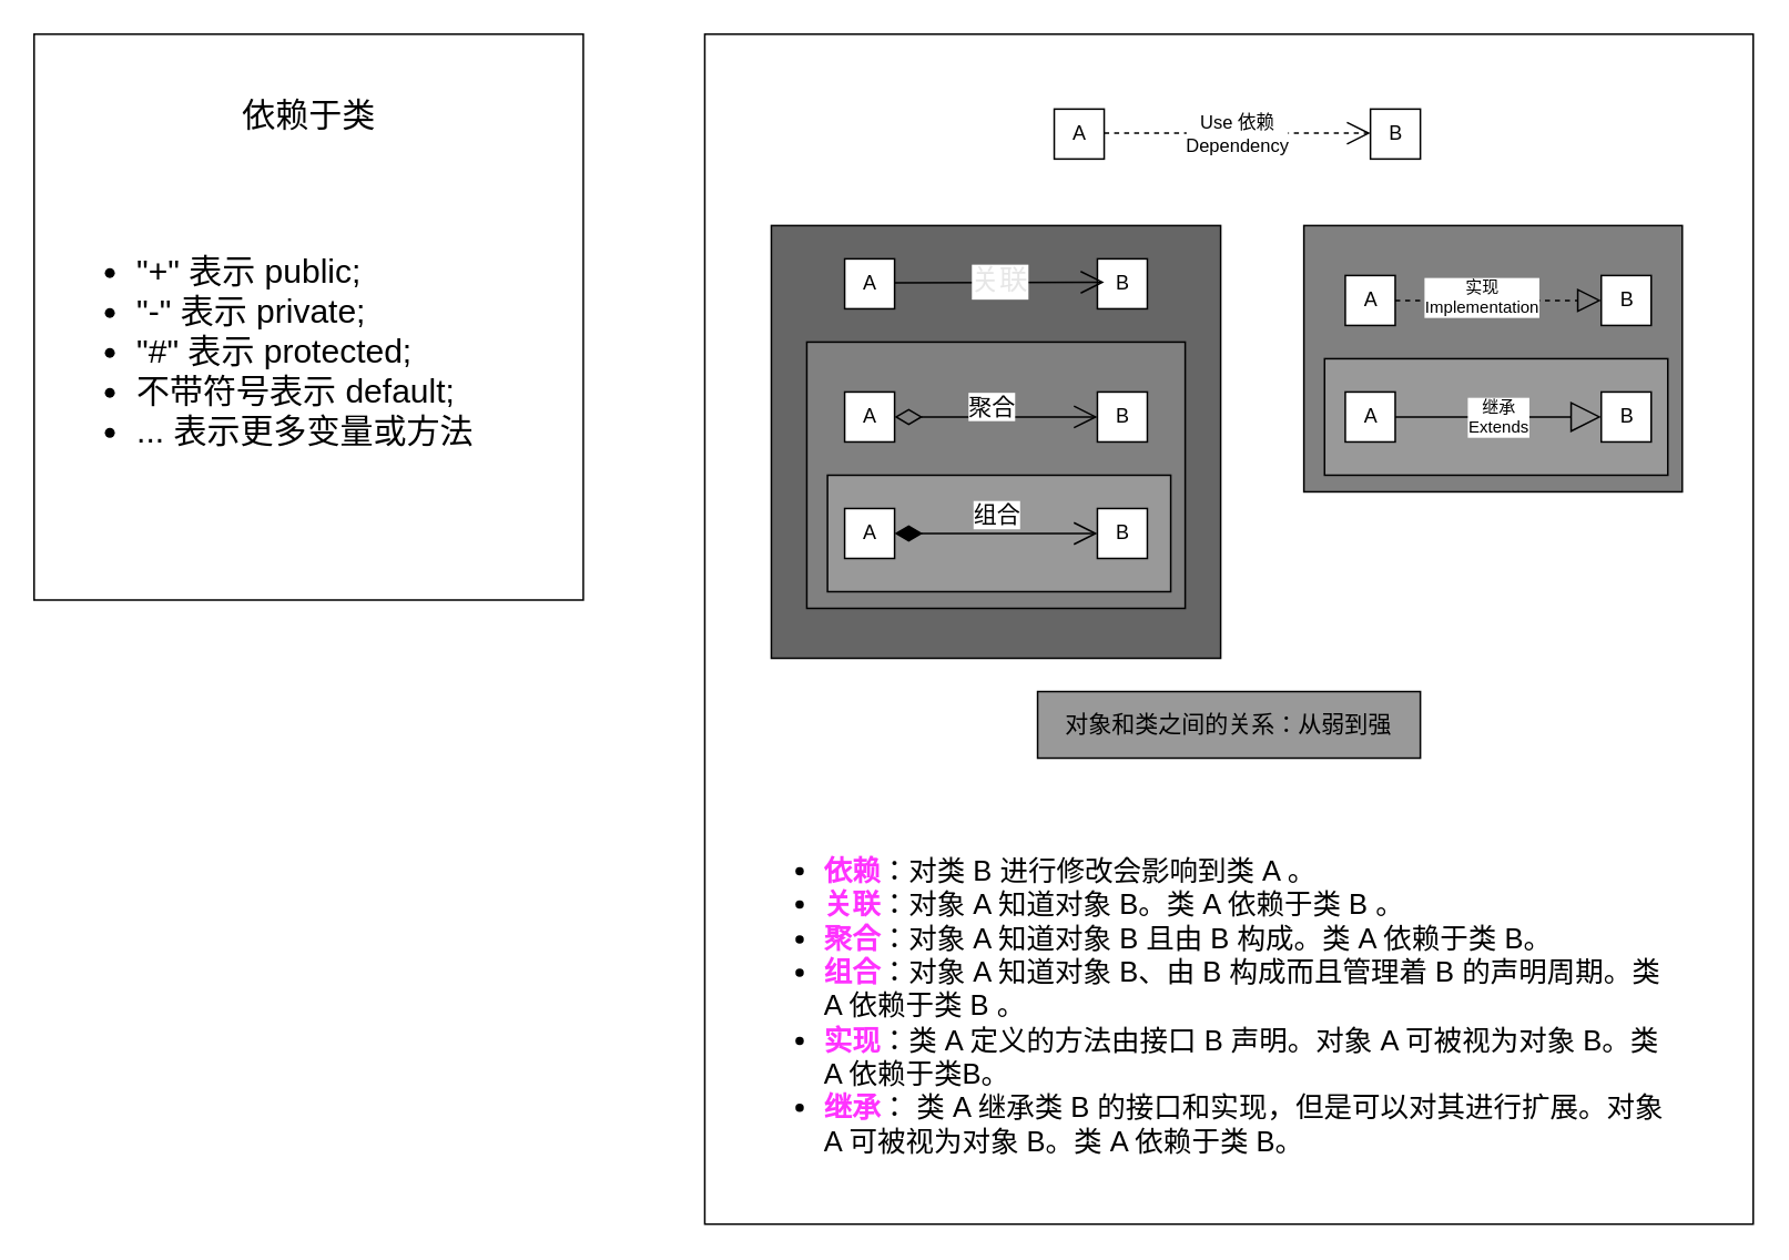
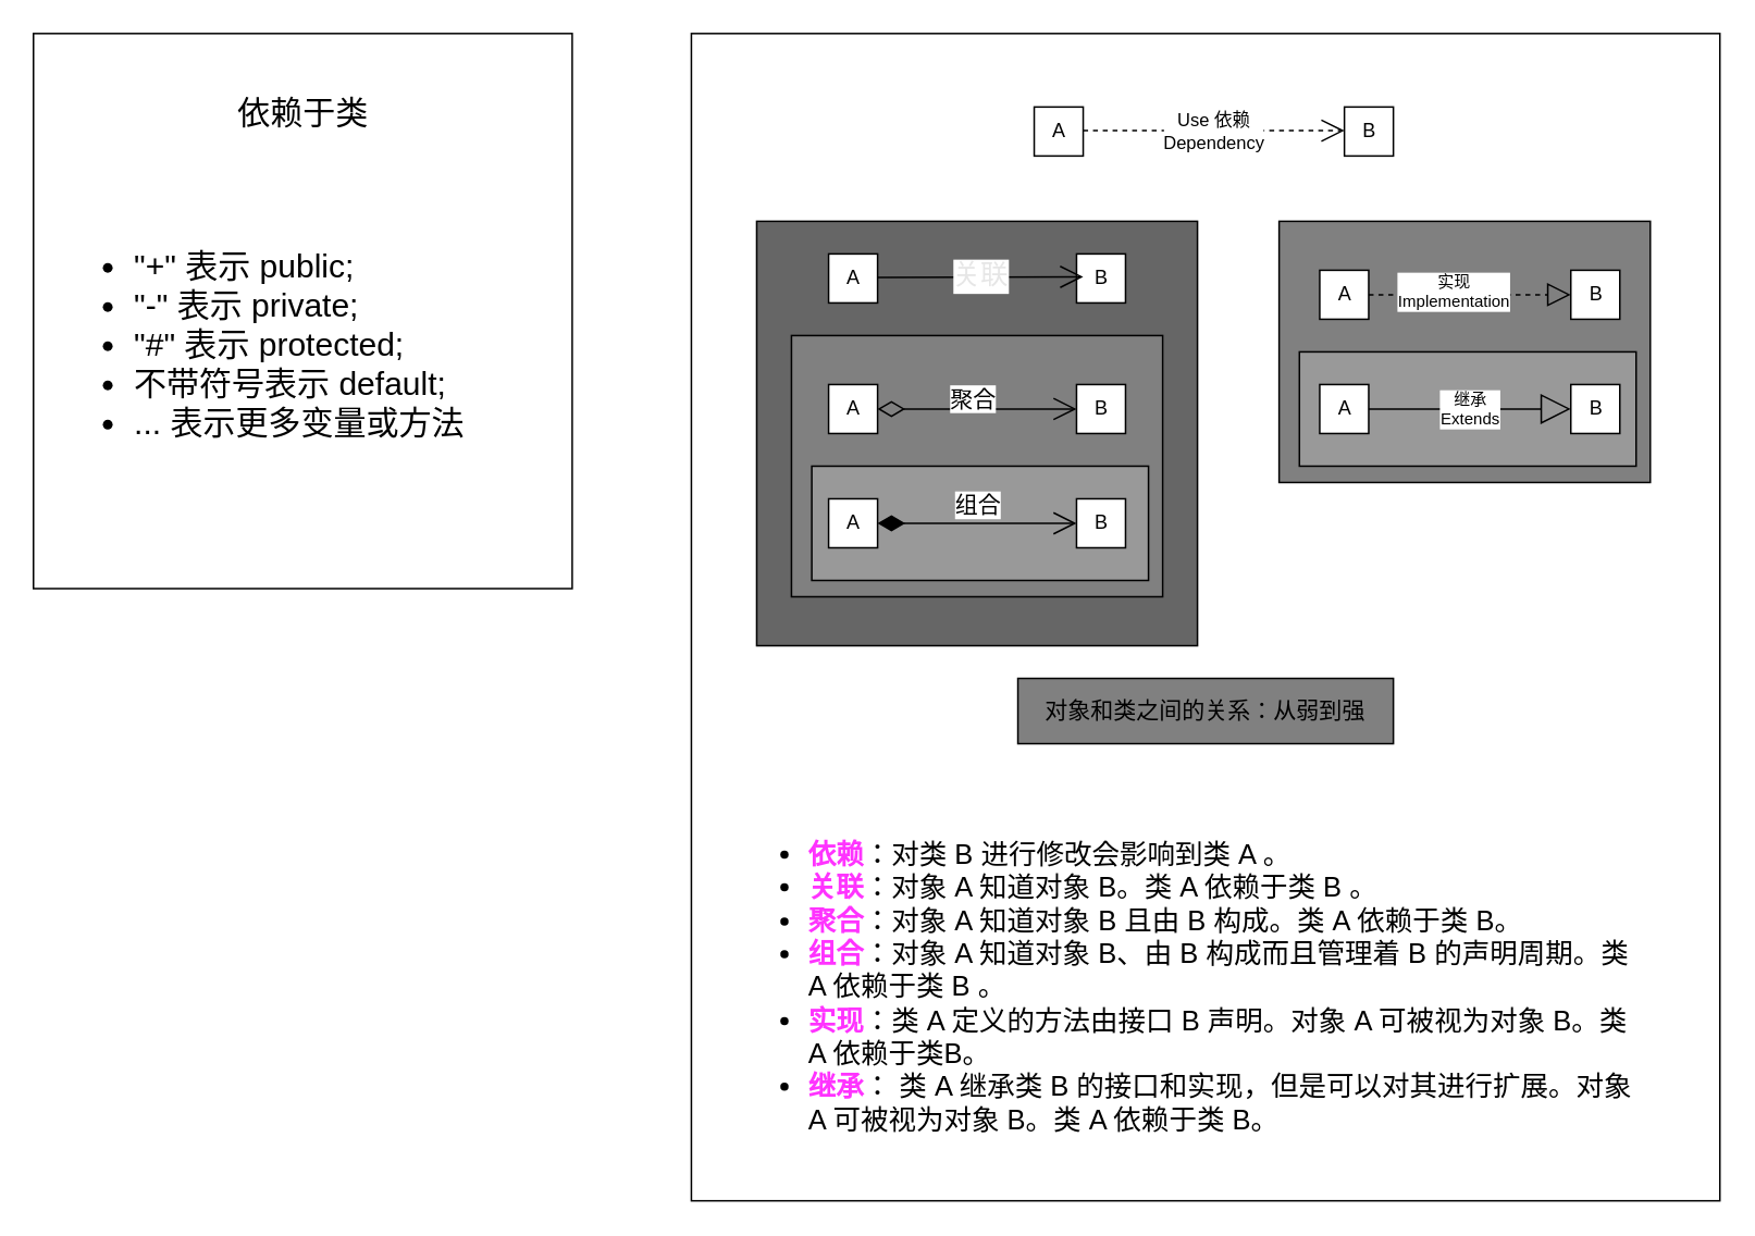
  <mxCell id="0" />
  <mxCell id="1" parent="0" />
  <mxCell id="2" value="&lt;span style=&quot;color: rgba(0 , 0 , 0 , 0) ; font-family: monospace ; font-size: 0px&quot;&gt;%3CmxGraphModel%3E%3Croot%3E%3CmxCell%20id%3D%220%22%2F%3E%3CmxCell%20id%3D%221%22%20parent%3D%220%22%2F%3E%3CmxCell%20id%3D%222%22%20value%3D%22A%22%20style%3D%22html%3D1%3B%22%20vertex%3D%221%22%20parent%3D%221%22%3E%3CmxGeometry%20x%3D%22200%22%20y%3D%22200%22%20width%3D%2230%22%20height%3D%2230%22%20as%3D%22geometry%22%2F%3E%3C%2FmxCell%3E%3C%2Froot%3E%3C%2FmxGraphModel%3E&lt;/span&gt;" style="rounded=0;whiteSpace=wrap;html=1;glass=0;metaEdit=0;dropTarget=0;movable=0;" parent="1" vertex="1"><mxGeometry x="423" y="20" width="630" height="715" as="geometry" /></mxCell>
  <mxCell id="3" value="Use 依赖&lt;br&gt;Dependency" style="endArrow=open;endSize=12;dashed=1;html=1;" parent="1" edge="1"><mxGeometry width="160" relative="1" as="geometry"><mxPoint x="663" y="79.5" as="sourcePoint" /><mxPoint x="823" y="79.5" as="targetPoint" /></mxGeometry></mxCell>
  <mxCell id="4" value="A" style="html=1;" parent="1" vertex="1"><mxGeometry x="633" y="65" width="30" height="30" as="geometry" /></mxCell>
  <mxCell id="5" value="B" style="html=1;" parent="1" vertex="1"><mxGeometry x="823" y="65" width="30" height="30" as="geometry" /></mxCell>
  <mxCell id="6" value="" style="group" parent="1" vertex="1" connectable="0"><mxGeometry x="463" y="135" width="270" height="300" as="geometry" /></mxCell>
  <mxCell id="7" value="" style="rounded=0;whiteSpace=wrap;html=1;fillColor=#666666;" parent="6" vertex="1"><mxGeometry width="270" height="260" as="geometry" /></mxCell>
  <mxCell id="8" value="A" style="html=1;" parent="6" vertex="1"><mxGeometry x="44.06" y="20" width="30" height="30" as="geometry" /></mxCell>
  <mxCell id="9" value="B" style="html=1;" parent="6" vertex="1"><mxGeometry x="195.935" y="20" width="30" height="30" as="geometry" /></mxCell>
  <mxCell id="10" value="" style="rounded=0;whiteSpace=wrap;html=1;fillColor=#808080;" parent="6" vertex="1"><mxGeometry x="21.313" y="70" width="227.374" height="160" as="geometry" /></mxCell>
  <mxCell id="11" value="A" style="html=1;" parent="6" vertex="1"><mxGeometry x="44.06" y="100" width="30" height="30" as="geometry" /></mxCell>
  <mxCell id="12" value="B" style="html=1;" parent="6" vertex="1"><mxGeometry x="195.935" y="100" width="30" height="30" as="geometry" /></mxCell>
  <mxCell id="13" value="&lt;font style=&quot;font-size: 14px&quot;&gt;聚合&lt;/font&gt;" style="endArrow=open;html=1;endSize=12;startArrow=diamondThin;startSize=14;startFill=0;edgeStyle=orthogonalEdgeStyle;align=left;verticalAlign=bottom;exitX=1;exitY=0.5;exitDx=0;exitDy=0;" parent="6" source="11" edge="1"><mxGeometry x="-0.296" y="-5" relative="1" as="geometry"><mxPoint x="77.81" y="150" as="sourcePoint" /><mxPoint x="195.935" y="115" as="targetPoint" /><Array as="points"><mxPoint x="150.31" y="115" /><mxPoint x="150.31" y="115" /></Array><mxPoint as="offset" /></mxGeometry></mxCell>
  <mxCell id="14" value="" style="rounded=0;whiteSpace=wrap;html=1;fillColor=#999999;" parent="6" vertex="1"><mxGeometry x="33.75" y="150" width="206.25" height="70" as="geometry" /></mxCell>
  <mxCell id="15" value="A" style="html=1;" parent="6" vertex="1"><mxGeometry x="44.06" y="170" width="30" height="30" as="geometry" /></mxCell>
  <mxCell id="16" value="B" style="html=1;" parent="6" vertex="1"><mxGeometry x="195.935" y="170" width="30" height="30" as="geometry" /></mxCell>
  <mxCell id="17" value="组合" style="endArrow=open;html=1;endSize=12;startArrow=diamondThin;startSize=14;startFill=1;edgeStyle=orthogonalEdgeStyle;align=left;verticalAlign=bottom;fontSize=14;entryX=0;entryY=0.5;entryDx=0;entryDy=0;" parent="6" source="15" target="16" edge="1"><mxGeometry x="-0.246" relative="1" as="geometry"><mxPoint x="111.9" y="180" as="sourcePoint" /><mxPoint x="184.9" y="185" as="targetPoint" /><mxPoint as="offset" /></mxGeometry></mxCell>
  <mxCell id="18" value="&lt;font color=&quot;#e6e6e6&quot;&gt;关联&lt;/font&gt;" style="endArrow=open;endFill=1;endSize=12;html=1;fontSize=17;fontColor=#FF33FF;" parent="6" edge="1"><mxGeometry width="160" relative="1" as="geometry"><mxPoint x="74.06" y="34.47" as="sourcePoint" /><mxPoint x="200" y="34" as="targetPoint" /></mxGeometry></mxCell>
  <mxCell id="19" value="" style="rounded=0;whiteSpace=wrap;html=1;fillColor=#808080;" parent="1" vertex="1"><mxGeometry x="783.003" y="135" width="227.374" height="160" as="geometry" /></mxCell>
  <mxCell id="20" value="A" style="html=1;" parent="1" vertex="1"><mxGeometry x="807.88" y="165" width="30" height="30" as="geometry" /></mxCell>
  <mxCell id="21" value="B" style="html=1;" parent="1" vertex="1"><mxGeometry x="961.695" y="165" width="30" height="30" as="geometry" /></mxCell>
  <mxCell id="22" value="" style="rounded=0;whiteSpace=wrap;html=1;fillColor=#999999;" parent="1" vertex="1"><mxGeometry x="795.44" y="215" width="206.25" height="70" as="geometry" /></mxCell>
  <mxCell id="23" value="A" style="html=1;" parent="1" vertex="1"><mxGeometry x="807.88" y="235" width="30" height="30" as="geometry" /></mxCell>
  <mxCell id="24" value="B" style="html=1;" parent="1" vertex="1"><mxGeometry x="961.695" y="235" width="30" height="30" as="geometry" /></mxCell>
  <mxCell id="25" value="" style="endArrow=block;dashed=1;endFill=0;endSize=12;html=1;fontSize=14;entryX=0;entryY=0.5;entryDx=0;entryDy=0;exitX=1;exitY=0.5;exitDx=0;exitDy=0;" parent="1" source="20" target="21" edge="1"><mxGeometry width="160" relative="1" as="geometry"><mxPoint x="853" y="180" as="sourcePoint" /><mxPoint x="951.69" y="179.55" as="targetPoint" /></mxGeometry></mxCell>
  <mxCell id="26" value="实现&lt;br style=&quot;font-size: 10px;&quot;&gt;Implementation" style="edgeLabel;html=1;align=center;verticalAlign=middle;resizable=0;points=[];fontSize=10;" parent="25" vertex="1" connectable="0"><mxGeometry x="-0.162" y="3" relative="1" as="geometry"><mxPoint as="offset" /></mxGeometry></mxCell>
  <mxCell id="27" value="继承&lt;br&gt;Extends" style="endArrow=block;endSize=16;endFill=0;html=1;fontSize=10;entryX=0;entryY=0.5;entryDx=0;entryDy=0;exitX=1;exitY=0.5;exitDx=0;exitDy=0;" parent="1" source="23" target="24" edge="1"><mxGeometry width="160" relative="1" as="geometry"><mxPoint x="858.51" y="249.55" as="sourcePoint" /><mxPoint x="933" y="250" as="targetPoint" /></mxGeometry></mxCell>
- <mxCell id="28" value="&lt;font style=&quot;font-size: 14px&quot;&gt;对象和类之间的关系：从弱到强&lt;br&gt;&lt;/font&gt;" style="rounded=0;whiteSpace=wrap;html=1;glass=0;fontSize=10;fillColor=#999999;" parent="1" vertex="1"><mxGeometry x="623" y="415" width="230" height="40" as="geometry" /></mxCell>
+ <mxCell id="28" value="&lt;font style=&quot;font-size: 14px&quot;&gt;对象和类之间的关系：从弱到强&lt;br&gt;&lt;/font&gt;" style="rounded=0;whiteSpace=wrap;html=1;glass=0;fontSize=10;fillColor=#808080;" parent="1" vertex="1"><mxGeometry x="623" y="415" width="230" height="40" as="geometry" /></mxCell>
  <mxCell id="29" value="&lt;ul&gt;&lt;li&gt;&lt;font color=&quot;#ff33ff&quot;&gt;&lt;b&gt;依赖&lt;/b&gt;&lt;/font&gt;：对类 B 进行修改会影响到类 A 。&lt;/li&gt;&lt;li&gt;&lt;font color=&quot;#ff33ff&quot;&gt;&lt;b&gt;关联&lt;/b&gt;&lt;/font&gt;：对象 A 知道对象 B。类 A 依赖于类 B 。&lt;/li&gt;&lt;li&gt;&lt;b&gt;&lt;font color=&quot;#ff33ff&quot;&gt;聚合&lt;/font&gt;&lt;/b&gt;：对象 A 知道对象 B 且由 B 构成。类 A 依赖于类 B。&lt;/li&gt;&lt;li&gt;&lt;font color=&quot;#ff33ff&quot;&gt;&lt;b&gt;组合&lt;/b&gt;&lt;/font&gt;：对象 A 知道对象 B、由 B 构成而且管理着 B 的声明周期。类 A 依赖于类 B 。&lt;/li&gt;&lt;li&gt;&lt;b&gt;&lt;font color=&quot;#ff33ff&quot;&gt;实现&lt;/font&gt;&lt;/b&gt;：类 A 定义的方法由接口 B 声明。对象 A 可被视为对象 B。类A 依赖于类B。&lt;/li&gt;&lt;li&gt;&lt;b&gt;&lt;font color=&quot;#ff33ff&quot;&gt;继承&lt;/font&gt;&lt;/b&gt;： 类 A 继承类 B 的接口和实现，但是可以对其进行扩展。对象 A 可被视为对象 B。类 A 依赖于类 B。&lt;/li&gt;&lt;/ul&gt;" style="text;html=1;strokeColor=none;fillColor=none;align=left;verticalAlign=middle;whiteSpace=wrap;rounded=0;glass=0;fontSize=17;" parent="1" vertex="1"><mxGeometry x="453" y="485" width="550" height="240" as="geometry" /></mxCell>
  <mxCell id="30" value="" style="group" connectable="0" vertex="1" parent="1"><mxGeometry x="20" y="20" width="330" height="340" as="geometry" /></mxCell>
  <mxCell id="31" value="" style="rounded=0;whiteSpace=wrap;html=1;fontFamily=Helvetica;fontSize=20;fontColor=default;startSize=36;strokeColor=default;fillColor=default;gradientColor=none;" vertex="1" parent="30"><mxGeometry width="330" height="340" as="geometry" /></mxCell>
  <mxCell id="32" value="依赖于类" style="text;html=1;strokeColor=none;fillColor=none;align=center;verticalAlign=middle;whiteSpace=wrap;rounded=0;fontFamily=Helvetica;fontSize=20;fontColor=default;startSize=36;" vertex="1" parent="30"><mxGeometry x="102.5" y="27.2" width="125.0" height="40.8" as="geometry" /></mxCell>
  <mxCell id="33" value="&lt;ul&gt;&lt;li&gt;&quot;+&quot; 表示 public;&lt;/li&gt;&lt;li&gt;&quot;-&quot; 表示 private;&lt;/li&gt;&lt;li&gt;&quot;#&quot; 表示 protected;&lt;/li&gt;&lt;li&gt;不带符号表示 default;&lt;/li&gt;&lt;li&gt;... 表示更多变量或方法&lt;/li&gt;&lt;/ul&gt;" style="text;strokeColor=none;fillColor=none;html=1;whiteSpace=wrap;verticalAlign=middle;overflow=hidden;rounded=0;fontFamily=Helvetica;fontSize=20;fontColor=default;startSize=36;" vertex="1" parent="30"><mxGeometry x="20.0" y="81.6" width="260.0" height="217.6" as="geometry" /></mxCell>
